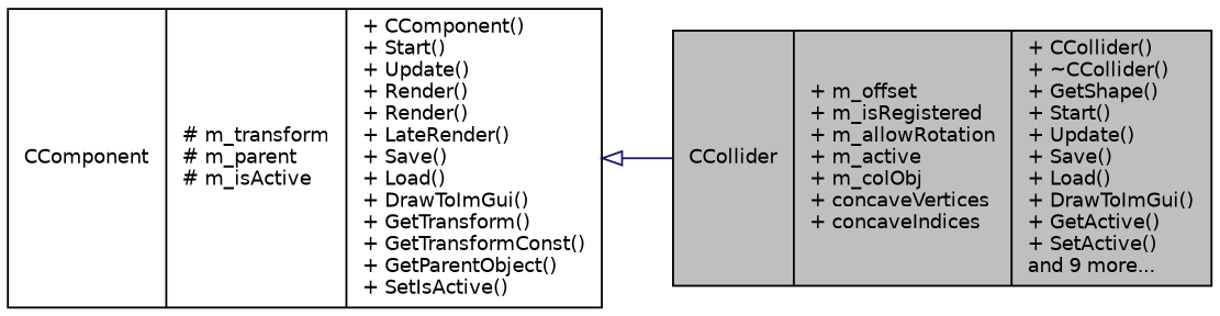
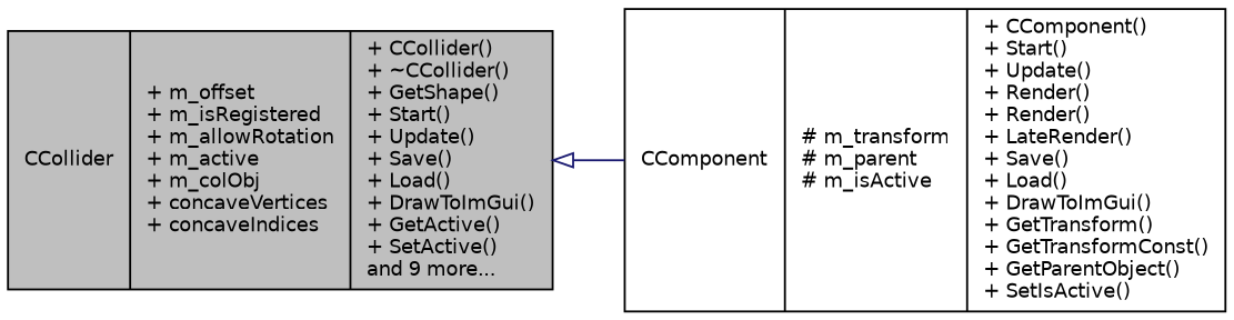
  digraph {
    rankdir=LR
    node [color=black fontname=Helvetica fontsize=10 shape=record style=filled]
    n1 [fillcolor=grey75 fontcolor=black height=0.2 label="{CCollider\n|+ m_offset\l+ m_isRegistered\l+ m_allowRotation\l+ m_active\l+ m_colObj\l+ concaveVertices\l+ concaveIndices\l|+ CCollider()\l+ ~CCollider()\l+ GetShape()\l+ Start()\l+ Update()\l+ Save()\l+ Load()\l+ DrawToImGui()\l+ GetActive()\l+ SetActive()\land 9 more...\l}" width=0.4]
    n2 [fillcolor=white height=0.2 label="{CComponent\n|# m_transform\l# m_parent\l# m_isActive\l|+ CComponent()\l+ Start()\l+ Update()\l+ Render()\l+ Render()\l+ LateRender()\l+ Save()\l+ Load()\l+ DrawToImGui()\l+ GetTransform()\l+ GetTransformConst()\l+ GetParentObject()\l+ SetIsActive()\l}" width=0.4]
-   n2 -> n1 [arrowtail=onormal color=midnightblue dir=back fontname=Helvetica fontsize=10 labelfontname=Helvetica labelfontsize=10 style=solid]
+   n1 -> n2 [arrowtail=onormal color=midnightblue dir=back fontname=Helvetica fontsize=10 labelfontname=Helvetica labelfontsize=10 style=solid]
  }
